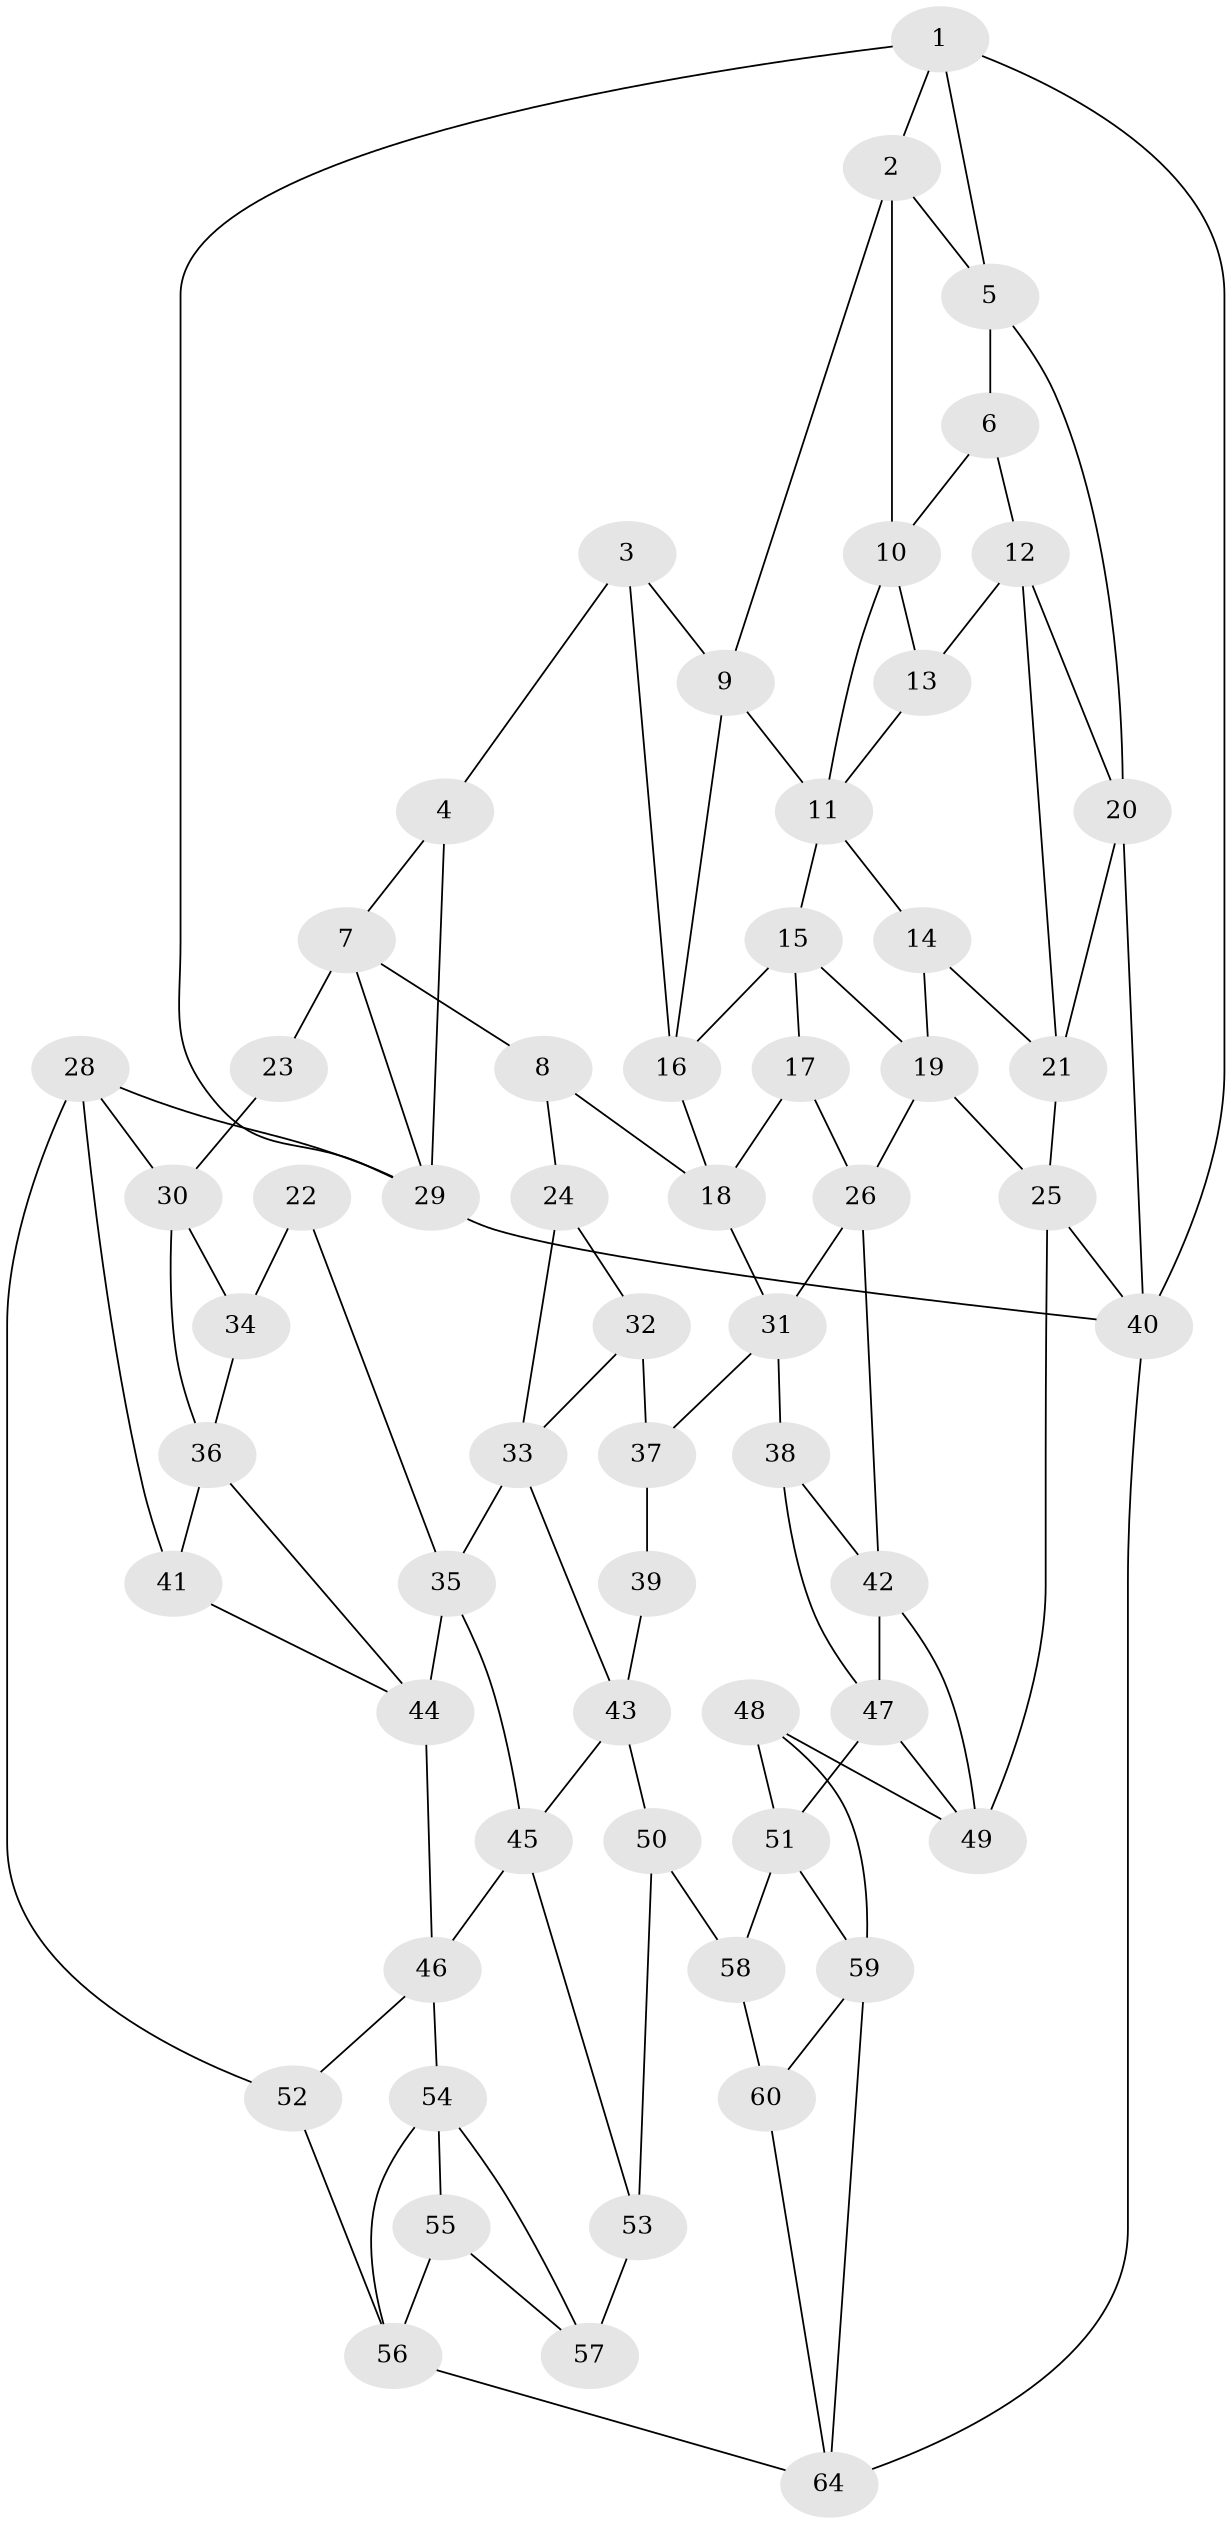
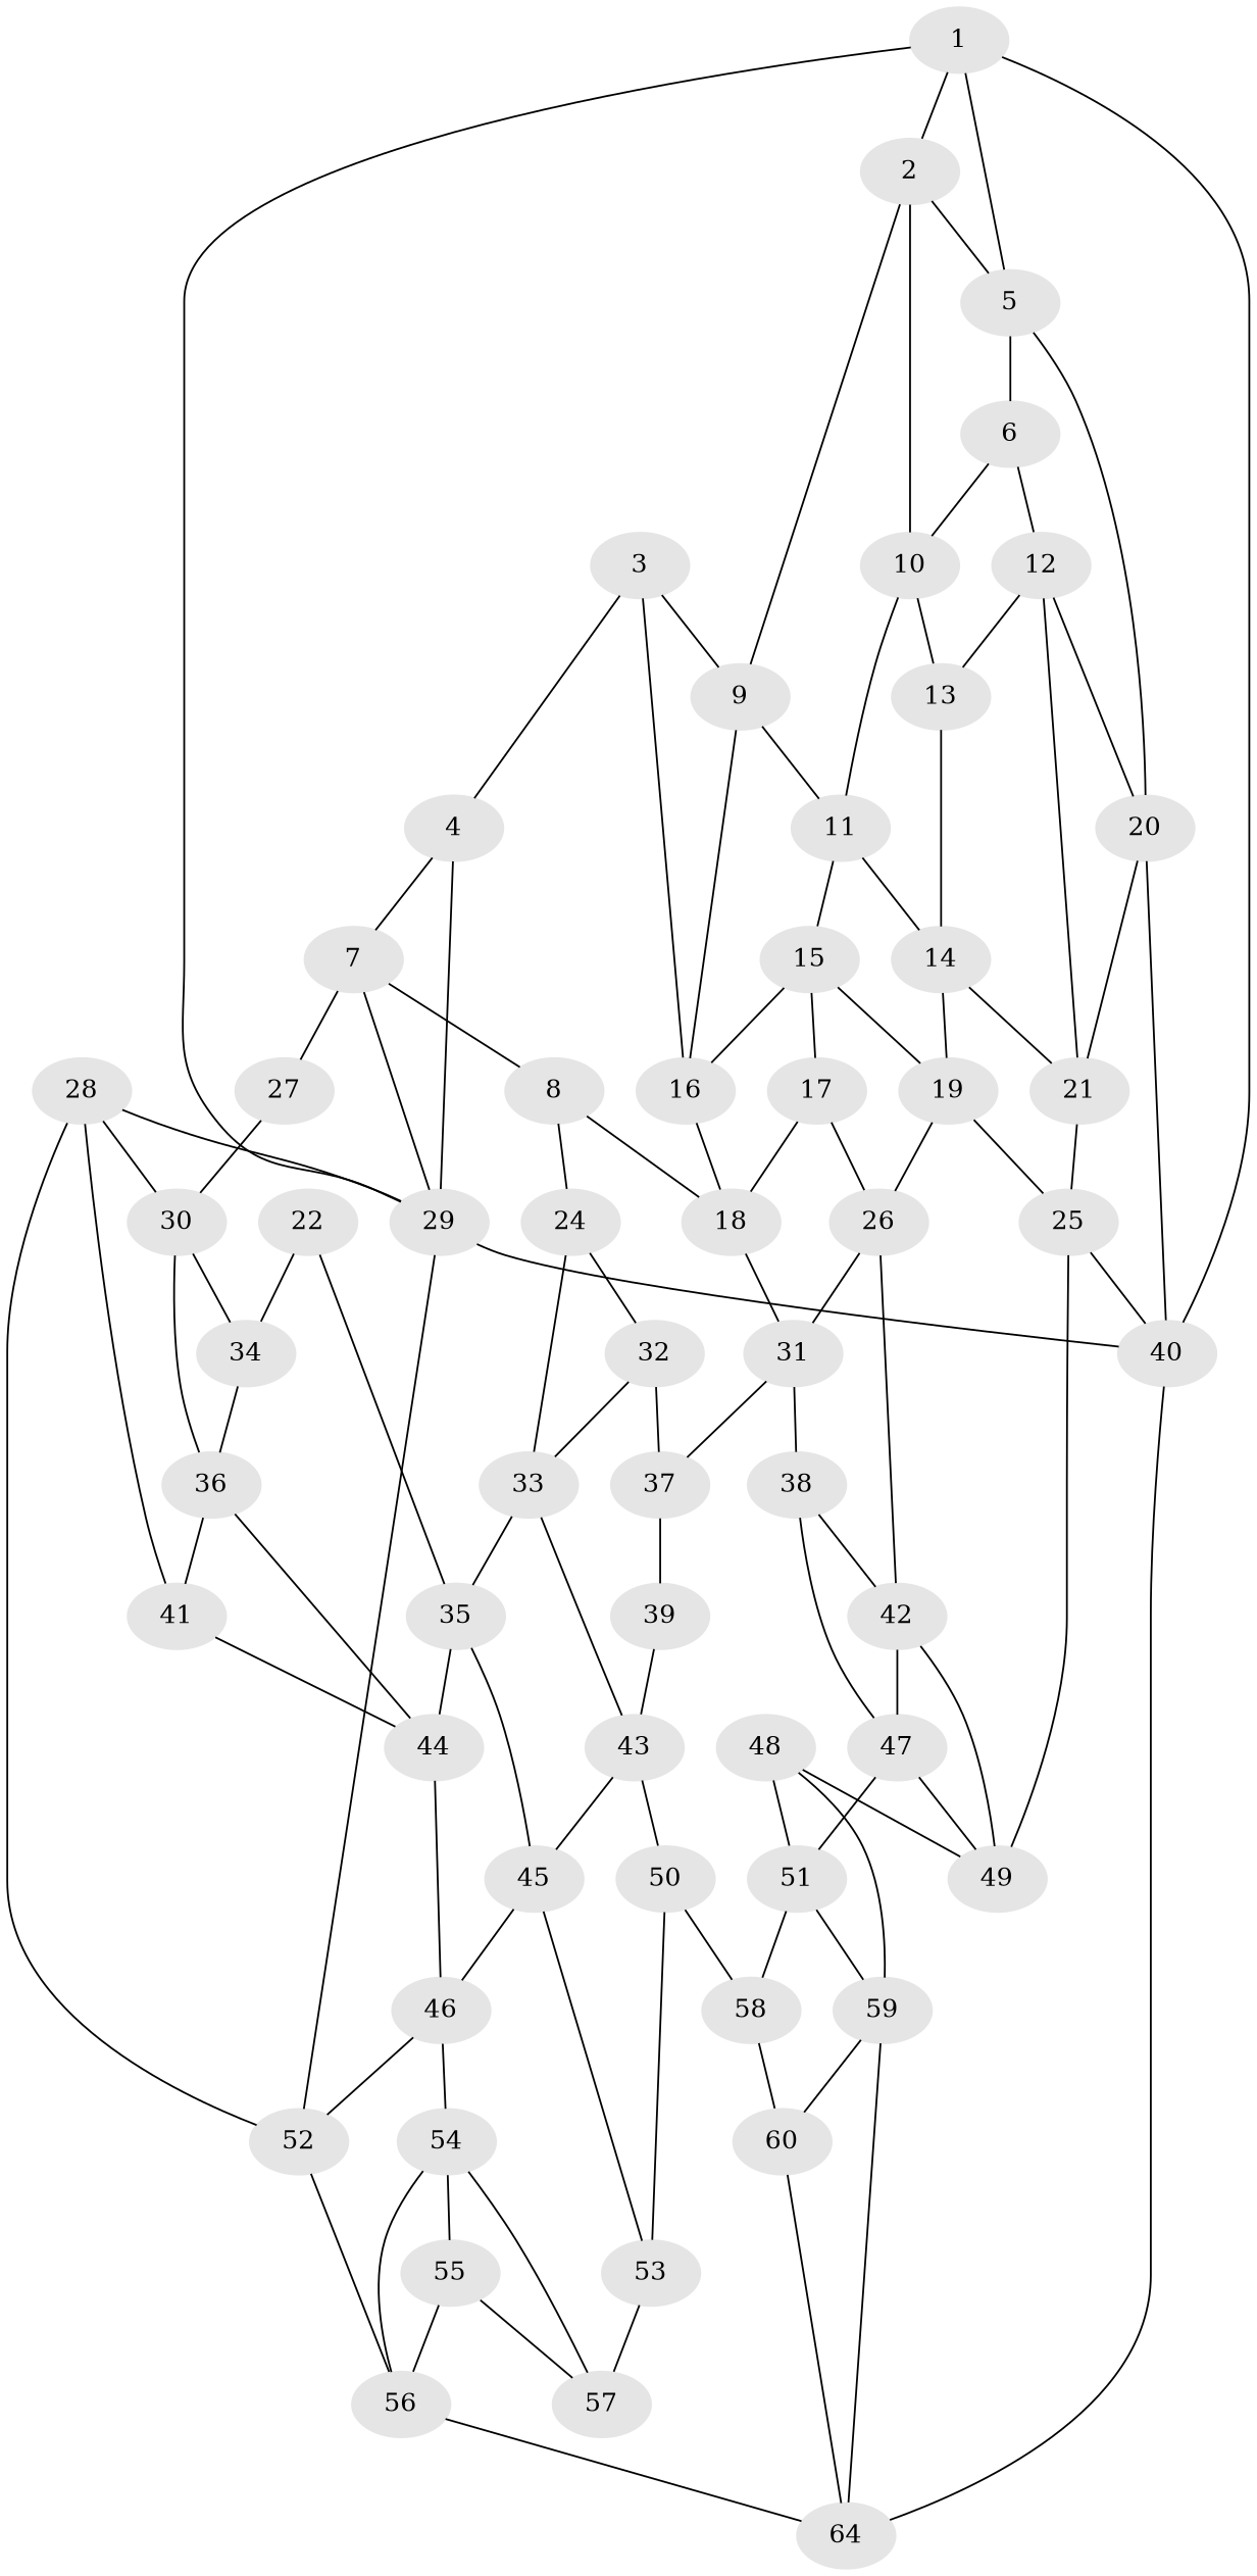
  graph {
    node [color=gray90 style=filled]
    edge [weight=1.0]
    1
    2
    5
    29
    40
    9
    10
    6
    20
    52
    n11 [label=64]
    16
    11
    13
    3
    4
    7
    18
    8
-   27 [label=23]
+   27
    12
    21
    24
    30
    31
    22
    34
    35
    32
    33
    14
    15
    19
    17
    25
    26
    42
    37
    38
    49
    36
    44
    45
    43
    47
    28
    41
    56
    39
    50
    46
    53
    51
    58
    54
    57
    55
    59
    48
    60
    1 -- 2
    1 -- 5
    1 -- 29
    1 -- 40
    2 -- 5
    2 -- 9
    2 -- 10
    5 -- 6
    5 -- 20
    29 -- 40
+   29 -- 52
    40 -- n11
    9 -- 16
    9 -- 11
    10 -- 11
    10 -- 13
    6 -- 10
    6 -- 12
    20 -- 40
    20 -- 21
    52 -- 56
    16 -- 18
    11 -- 14
    11 -- 15
-   13 -- 11
+   13 -- 14
    3 -- 9
    3 -- 16
    3 -- 4
    4 -- 29
    4 -- 7
    7 -- 29
    7 -- 8
    7 -- 27
    18 -- 31
    8 -- 18
    8 -- 24
    27 -- 30
    12 -- 20
    12 -- 13
    12 -- 21
    21 -- 25
    24 -- 32
    24 -- 33
    30 -- 34
    30 -- 36
    31 -- 37
    31 -- 38
    22 -- 34
    22 -- 35
    34 -- 36
    35 -- 44
    35 -- 45
    32 -- 33
    32 -- 37 [weight=2.0]
    33 -- 35
    33 -- 43
    14 -- 21
    14 -- 19
    15 -- 16
    15 -- 19
    15 -- 17
    19 -- 25
    19 -- 26
    17 -- 18
    17 -- 26
    25 -- 40
    25 -- 49
    26 -- 31
    26 -- 42
    42 -- 49
    42 -- 47
    37 -- 39
    38 -- 42
    38 -- 47
    36 -- 44
    36 -- 41
    44 -- 46
    45 -- 46
    45 -- 53
    43 -- 45
    43 -- 50
    47 -- 49
    47 -- 51
    28 -- 29
    28 -- 52
    28 -- 30
    28 -- 41
    41 -- 44
    56 -- n11
    39 -- 43
    50 -- 53
    50 -- 58 [weight=2.0]
    46 -- 52
    46 -- 54
    53 -- 57 [weight=2.0]
    51 -- 58
    51 -- 59
    58 -- 60
    54 -- 56
    54 -- 57
    54 -- 55
    55 -- 56
    55 -- 57
    59 -- n11
    59 -- 60
    48 -- 49
    48 -- 51
    48 -- 59
    60 -- n11
  }
